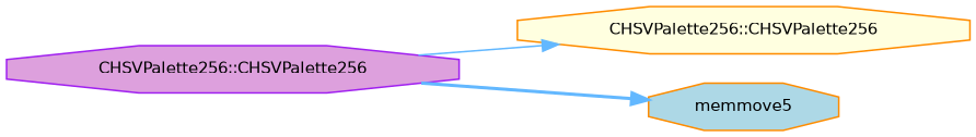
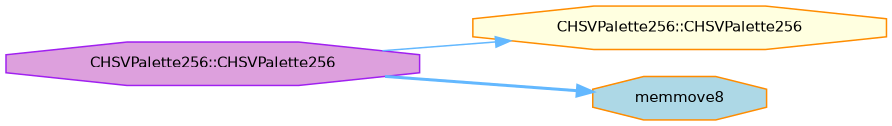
  digraph {
    rankdir=LR
    node [color=darkorange fontname=Helvetica fontsize=10 shape=octagon style=filled]
    edge [color=steelblue1 fontname=Helvetica fontsize=10 labelfontname=Helvetica labelfontsize=10]
    n1 [color=purple fillcolor=plum fontcolor=black height=0.2 label="CHSVPalette256::CHSVPalette256" width=0.4]
    n2 [fillcolor=lightyellow height=0.2 label="CHSVPalette256::CHSVPalette256" width=0.4]
-   n3 [fillcolor=lightblue height=0.2 label=memmove5 width=0.4]
+   n3 [fillcolor=lightblue height=0.2 label=memmove8 width=0.4]
    n1 -> n2 [style=solid]
    n1 -> n3 [style=bold]
  }
